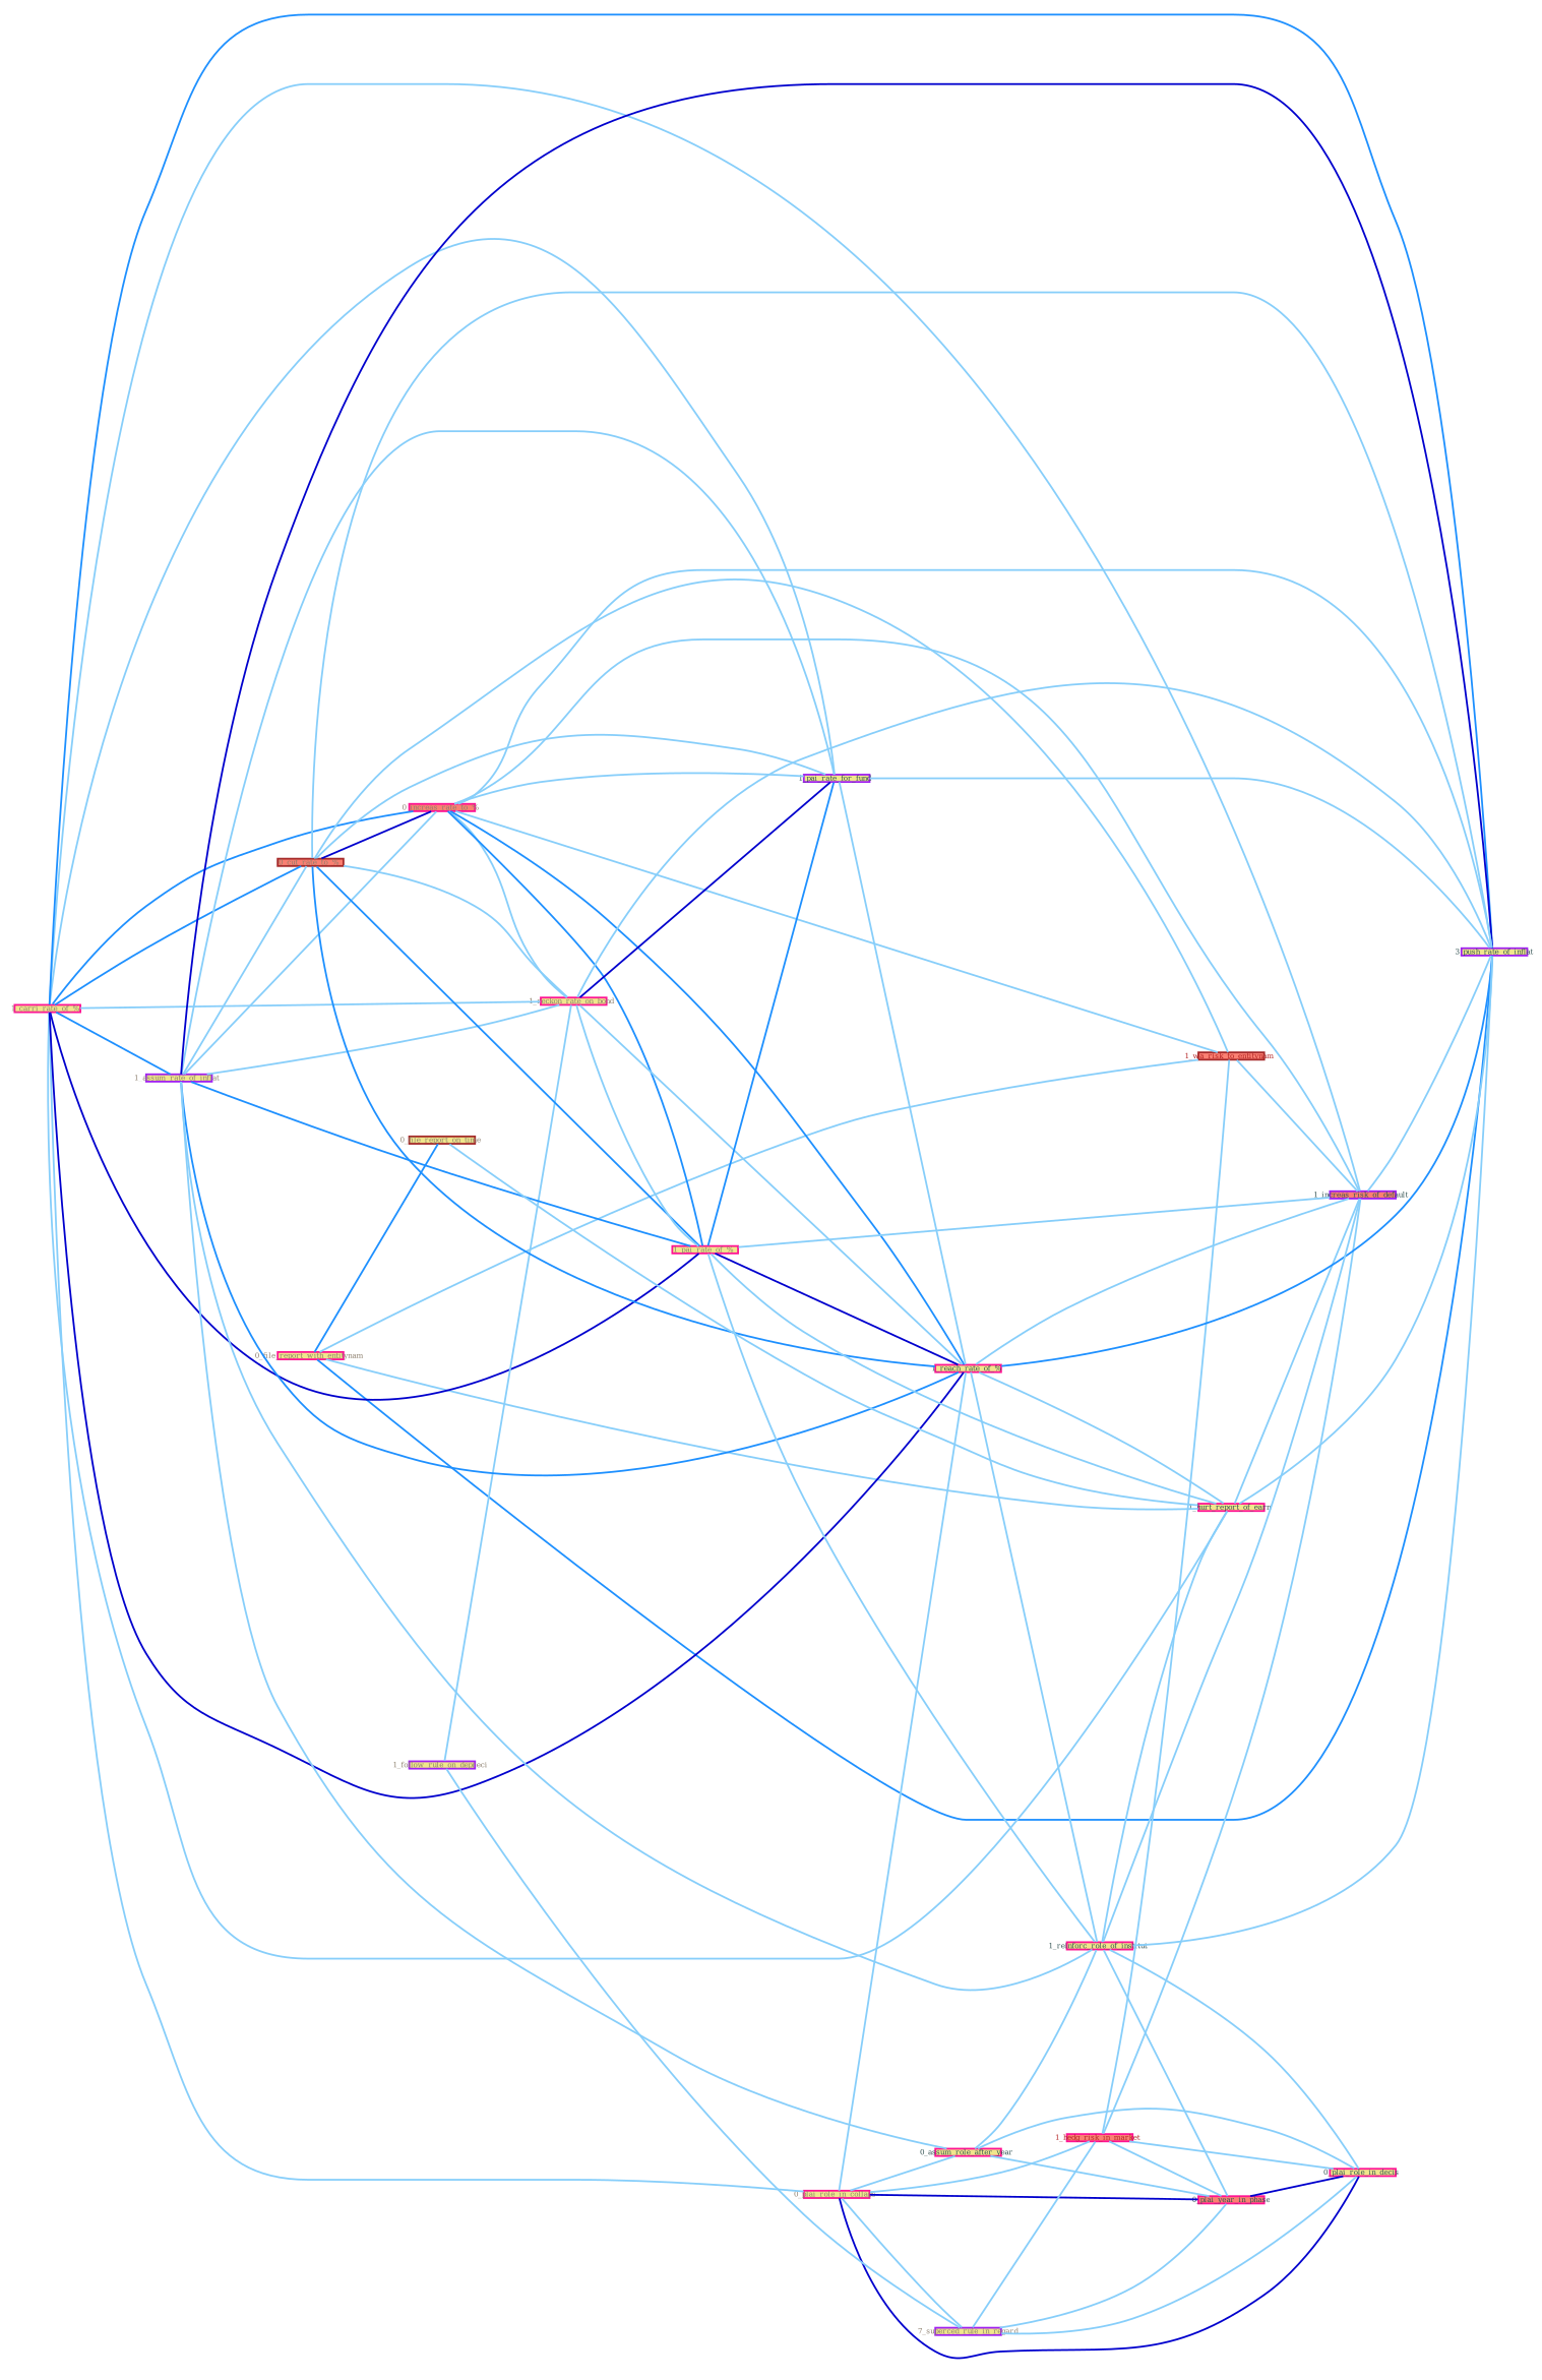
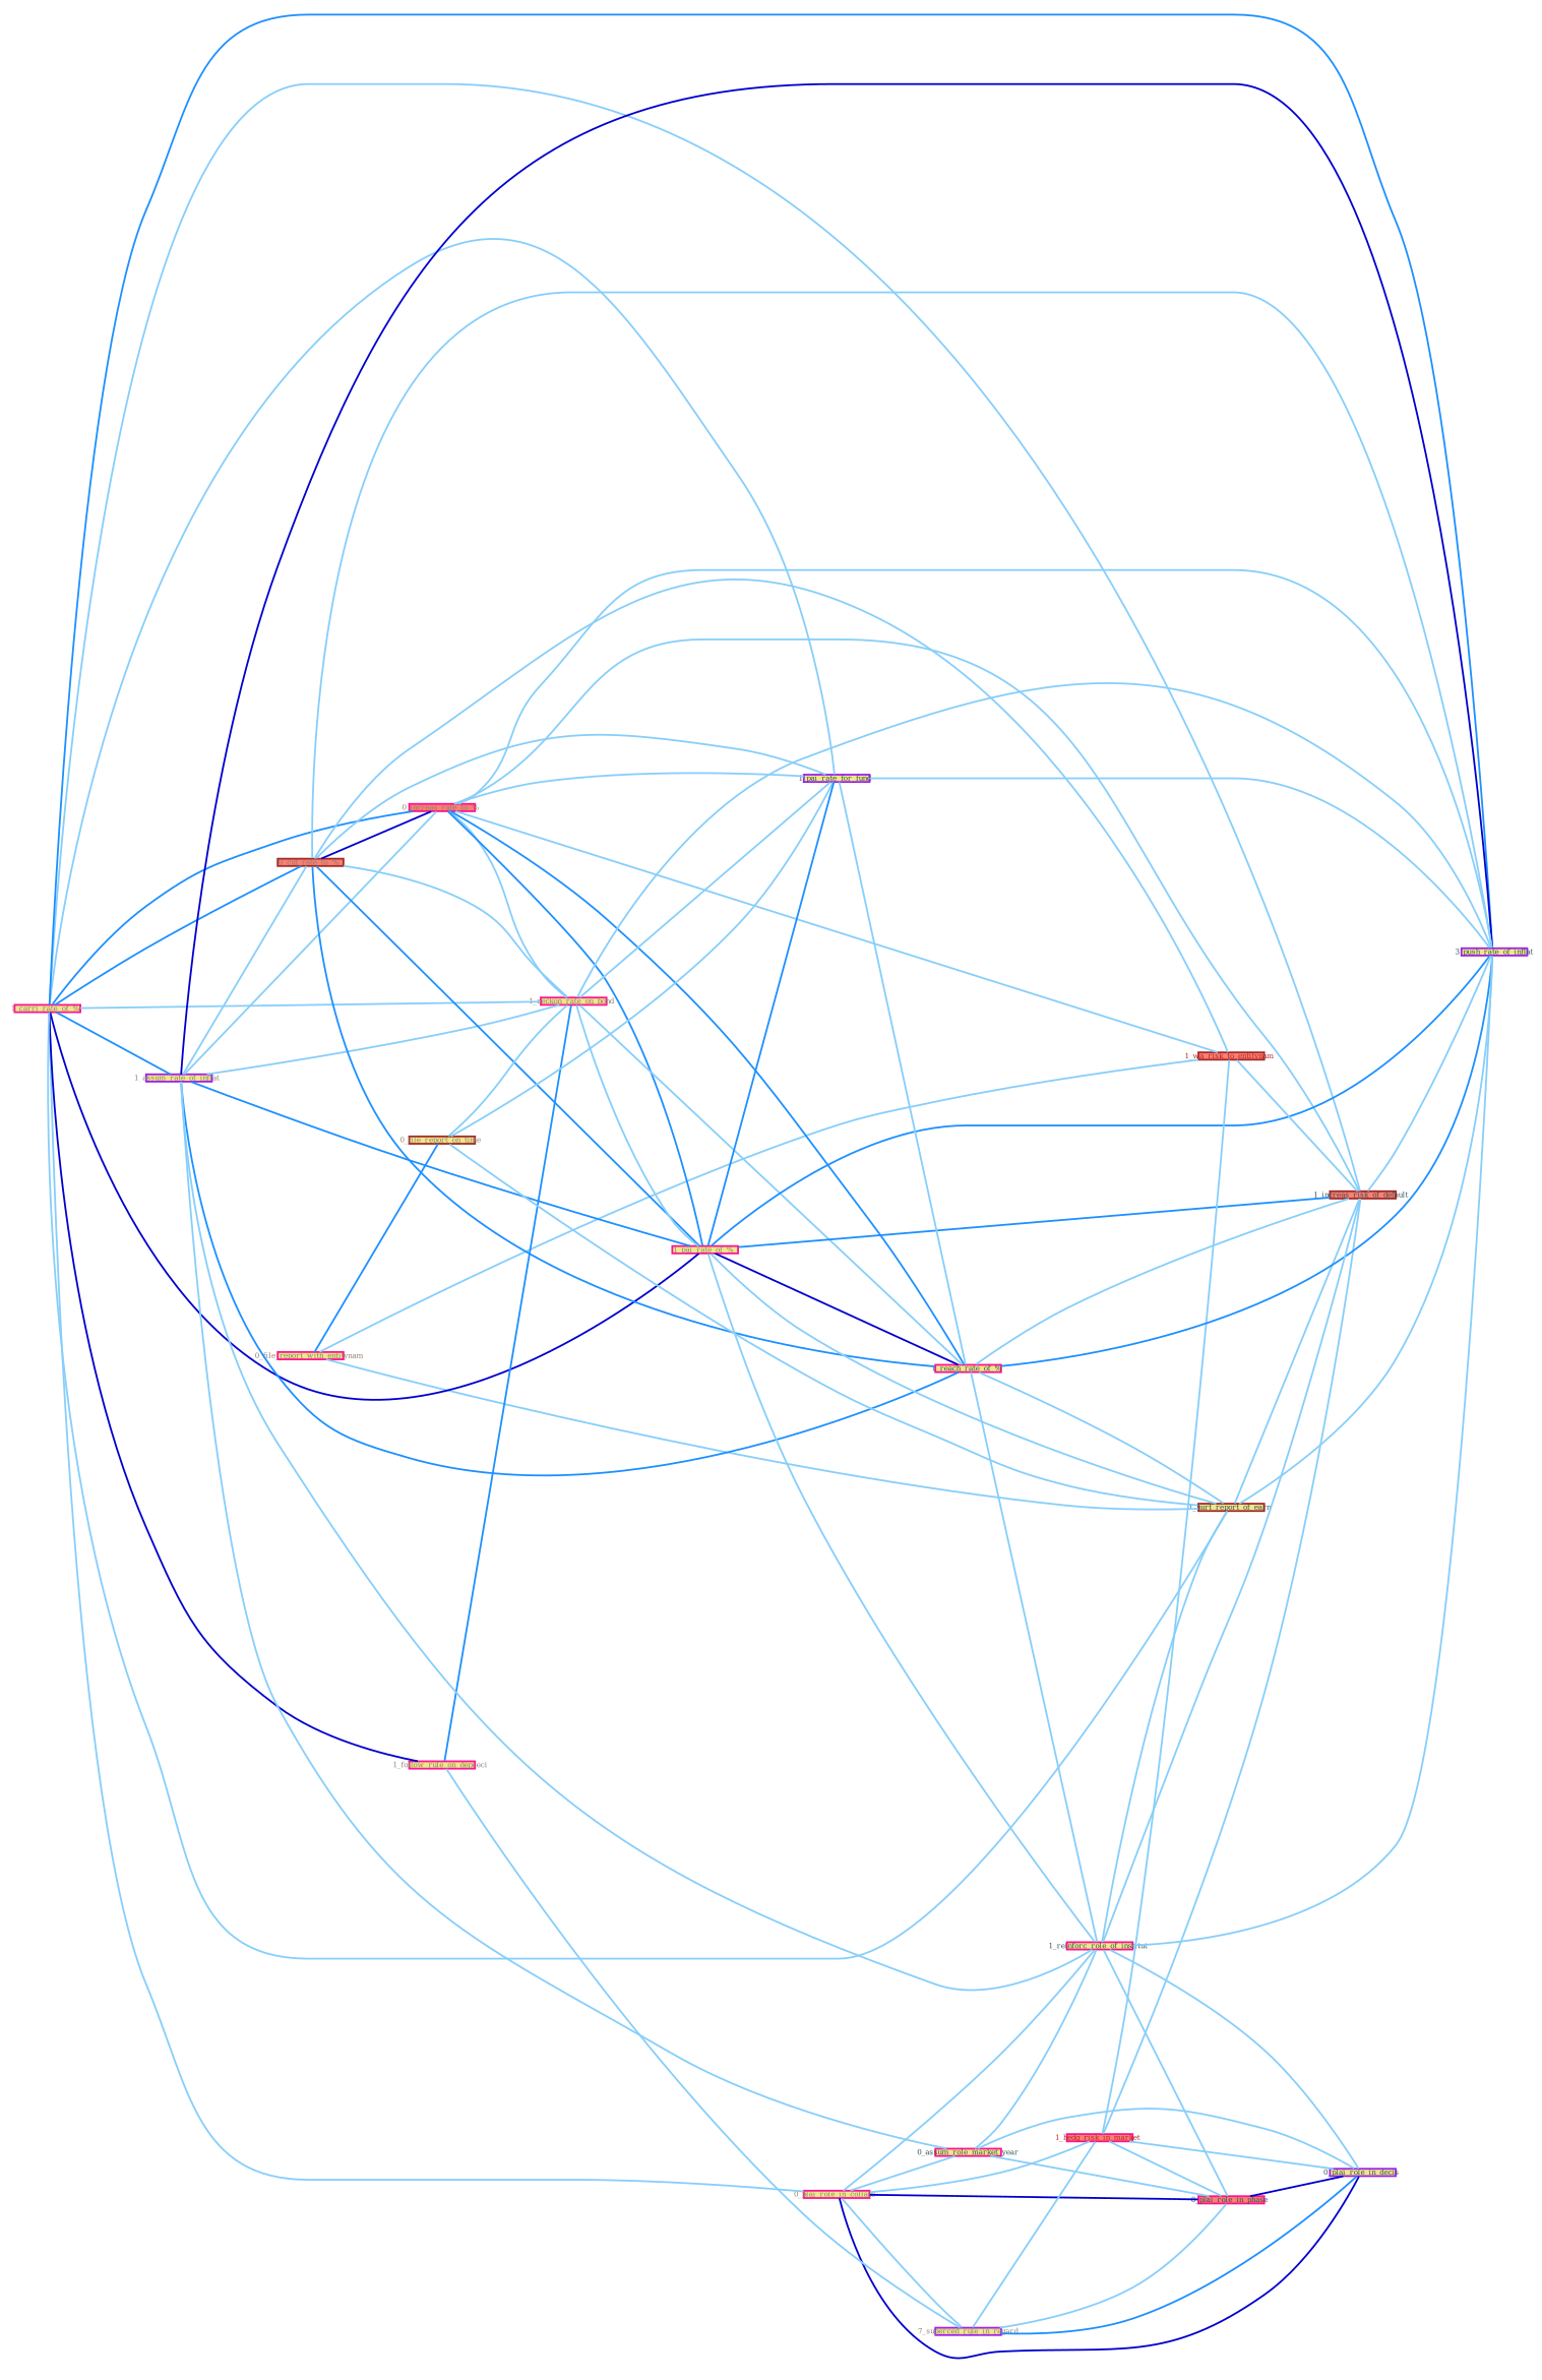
  graph {
    rankdir=LR
    node [color=deeppink fillcolor=khaki fixedsize=true fontcolor="#8b7d6b" fontsize=4 shape=polygon style=filled]
    edge [color="#87cefa" w=1]
    "0_file_report_with_entitynam " [height=.06 width=.5]
    "1_carri_rate_of_% " [height=.06 width=.5]
    "0_plai_role_in_collaps " [height=.06 width=.5]
-   "1_follow_rule_on_depreci " [color=purple height=.06 width=.5]
+   "1_follow_rule_on_depreci " [height=.06 width=.5]
    "1_assum_rate_of_inflat " [color=purple height=.06 width=.5]
    "0_cut_rate_to_% " [color=brown fillcolor=salmon height=.06 width=.5]
    "0_increas_rate_to_% " [fillcolor=salmon height=.06 width=.5]
    "0_file_report_on_time " [color=brown height=.06 width=.5]
    n9 [color=purple height=.06 label="7_superced_rule_in_regard" width=.5]
    "1_reckon_rate_on_bond " [height=.06 width=.5]
    "1_pai_rate_of_% " [height=.06 width=.5]
    "1_hedg_risk_in_market " [fillcolor=salmon fontcolor="#b22222" height=.06 width=.5]
    "1_wa_risk_to_entitynam " [color=brown fillcolor=salmon fontcolor="#b22222" height=.06 width=.5]
-   "1_hurt_report_of_earn " [fontcolor="#2f4f4f" height=.06 width=.5]
+   "1_hurt_report_of_earn " [color=brown fontcolor="#2f4f4f" height=.06 width=.5]
    "1_pai_rate_for_fund " [color=purple fontcolor="#2f4f4f" height=.06 width=.5]
    "1_reach_rate_of_% " [fontcolor="#2f4f4f" height=.06 width=.5]
-   "1_increas_risk_of_default " [color=purple fillcolor=salmon fontcolor="#2f4f4f" height=.06 width=.5]
+   "1_increas_risk_of_default " [color=brown fillcolor=salmon fontcolor="#2f4f4f" height=.06 width=.5]
    n18 [color=purple fontcolor="#2f4f4f" height=.06 label="3_push_rate_of_inflat" width=.5]
    "1_reinforc_role_of_institut " [fontcolor="#2f4f4f" height=.06 width=.5]
-   "0_assum_role_after_year " [fontcolor="#2f4f4f" height=.06 width=.5]
-   "0_plai_role_in_phase " [fillcolor=salmon fontcolor="#2f4f4f" height=.06 width=.5 label="0_plai_year_in_phase"]
-   "0_plai_role_in_decis " [fontcolor="#2f4f4f" height=.06 width=.5]
+   "0_assum_role_after_year " [fontcolor="#2f4f4f" height=.06 width=.5 label="0_assum_role_market_year"]
+   "0_plai_role_in_phase " [fillcolor=salmon fontcolor="#2f4f4f" height=.06 width=.5]
+   "0_plai_role_in_decis " [color=purple fontcolor="#2f4f4f" height=.06 width=.5]
    subgraph sub_1 {
      "0_file_report_with_entitynam "
      "1_carri_rate_of_% "
      "0_plai_role_in_collaps "
      "1_follow_rule_on_depreci "
      "1_assum_rate_of_inflat "
      "0_cut_rate_to_% "
      "0_increas_rate_to_% "
      "0_file_report_on_time "
      n9
      "1_reckon_rate_on_bond "
      "1_pai_rate_of_% "
    }
    subgraph sub_2 {
      "1_hedg_risk_in_market "
      "1_wa_risk_to_entitynam "
    }
    "0_file_report_with_entitynam " -- "0_file_report_on_time " [color="#1e90ff" w=2]
    "0_file_report_with_entitynam " -- "1_wa_risk_to_entitynam "
    "0_file_report_with_entitynam " -- "1_hurt_report_of_earn "
    "1_carri_rate_of_% " -- "0_plai_role_in_collaps "
    "1_carri_rate_of_% " -- "1_assum_rate_of_inflat " [color="#1e90ff" w=2]
    "1_carri_rate_of_% " -- "0_cut_rate_to_% " [color="#1e90ff" w=2]
    "1_carri_rate_of_% " -- "0_increas_rate_to_% " [color="#1e90ff" w=2]
    "1_carri_rate_of_% " -- "1_reckon_rate_on_bond "
    "1_carri_rate_of_% " -- "1_pai_rate_of_% " [color="#0000cd" w=3]
    "1_carri_rate_of_% " -- "1_hurt_report_of_earn "
    "1_carri_rate_of_% " -- "1_pai_rate_for_fund "
-   "1_carri_rate_of_% " -- "1_reach_rate_of_% " [color="#0000cd" w=3]
+   "1_carri_rate_of_% " -- "1_follow_rule_on_depreci " [color="#0000cd" w=3]
    "1_carri_rate_of_% " -- "1_increas_risk_of_default "
    "1_carri_rate_of_% " -- n18 [color="#1e90ff" w=2]
    "0_plai_role_in_collaps " -- n9
    "0_plai_role_in_collaps " -- "1_hedg_risk_in_market "
-   "0_plai_role_in_collaps " -- "1_reach_rate_of_% "
+   "0_plai_role_in_collaps " -- "1_reinforc_role_of_institut "
    "0_plai_role_in_collaps " -- "0_assum_role_after_year "
    "0_plai_role_in_collaps " -- "0_plai_role_in_phase " [color="#0000cd" w=3]
    "0_plai_role_in_collaps " -- "0_plai_role_in_decis " [color="#0000cd" w=3]
    "1_follow_rule_on_depreci " -- n9
-   "1_follow_rule_on_depreci " -- "1_reckon_rate_on_bond "
+   "1_follow_rule_on_depreci " -- "1_reckon_rate_on_bond " [color="#1e90ff"]
    "1_assum_rate_of_inflat " -- "0_cut_rate_to_% "
    "1_assum_rate_of_inflat " -- "0_increas_rate_to_% "
    "1_assum_rate_of_inflat " -- "1_reckon_rate_on_bond "
    "1_assum_rate_of_inflat " -- "1_pai_rate_of_% " [color="#1e90ff" w=2]
-   "1_assum_rate_of_inflat " -- "1_pai_rate_for_fund "
+   "0_file_report_on_time " -- "1_pai_rate_for_fund "
    "1_assum_rate_of_inflat " -- "1_reach_rate_of_% " [color="#1e90ff" w=2]
    "1_assum_rate_of_inflat " -- n18 [color="#0000cd" w=3]
    "1_assum_rate_of_inflat " -- "1_reinforc_role_of_institut "
    "1_assum_rate_of_inflat " -- "0_assum_role_after_year "
    "0_cut_rate_to_% " -- "0_increas_rate_to_% " [color="#0000cd" w=3]
    "0_cut_rate_to_% " -- "1_reckon_rate_on_bond "
    "0_cut_rate_to_% " -- "1_pai_rate_of_% " [color="#1e90ff" w=2]
    "0_cut_rate_to_% " -- "1_wa_risk_to_entitynam "
    "0_cut_rate_to_% " -- "1_pai_rate_for_fund "
    "0_cut_rate_to_% " -- "1_reach_rate_of_% " [color="#1e90ff" w=2]
    "0_cut_rate_to_% " -- n18
    "0_increas_rate_to_% " -- "1_reckon_rate_on_bond "
    "0_increas_rate_to_% " -- "1_pai_rate_of_% " [color="#1e90ff" w=2]
    "0_increas_rate_to_% " -- "1_wa_risk_to_entitynam "
    "0_increas_rate_to_% " -- "1_pai_rate_for_fund "
    "0_increas_rate_to_% " -- "1_reach_rate_of_% " [color="#1e90ff" w=2]
    "0_increas_rate_to_% " -- "1_increas_risk_of_default "
    "0_increas_rate_to_% " -- n18
+   "0_file_report_on_time " -- "1_reckon_rate_on_bond "
    "0_file_report_on_time " -- "1_hurt_report_of_earn "
    n9 -- "1_hedg_risk_in_market "
    n9 -- "0_plai_role_in_phase "
-   n9 -- "0_plai_role_in_decis "
+   n9 -- "0_plai_role_in_decis " [color="#1e90ff"]
    "1_reckon_rate_on_bond " -- "1_pai_rate_of_% "
-   "1_reckon_rate_on_bond " -- "1_pai_rate_for_fund " [color="#0000cd"]
+   "1_reckon_rate_on_bond " -- "1_pai_rate_for_fund "
    "1_reckon_rate_on_bond " -- "1_reach_rate_of_% "
    "1_reckon_rate_on_bond " -- n18
    "1_pai_rate_of_% " -- "1_hurt_report_of_earn "
    "1_pai_rate_of_% " -- "1_pai_rate_for_fund " [color="#1e90ff" w=2]
    "1_pai_rate_of_% " -- "1_reach_rate_of_% " [color="#0000cd" w=3]
-   "1_pai_rate_of_% " -- "1_increas_risk_of_default "
-   "0_file_report_with_entitynam " -- n18 [color="#1e90ff" w=2]
+   "1_pai_rate_of_% " -- "1_increas_risk_of_default " [color="#1e90ff"]
+   "1_pai_rate_of_% " -- n18 [color="#1e90ff" w=2]
    "1_pai_rate_of_% " -- "1_reinforc_role_of_institut "
    "1_hedg_risk_in_market " -- "1_wa_risk_to_entitynam "
    "1_hedg_risk_in_market " -- "1_increas_risk_of_default "
    "1_hedg_risk_in_market " -- "0_plai_role_in_phase "
    "1_hedg_risk_in_market " -- "0_plai_role_in_decis "
    "1_wa_risk_to_entitynam " -- "1_increas_risk_of_default "
    "1_hurt_report_of_earn " -- "1_increas_risk_of_default "
    "1_hurt_report_of_earn " -- n18
    "1_pai_rate_for_fund " -- "1_reach_rate_of_% "
    "1_pai_rate_for_fund " -- n18
    "1_reach_rate_of_% " -- "1_hurt_report_of_earn "
    "1_reach_rate_of_% " -- "1_increas_risk_of_default "
    "1_reach_rate_of_% " -- n18 [color="#1e90ff" w=2]
    "1_reach_rate_of_% " -- "1_reinforc_role_of_institut "
    "1_increas_risk_of_default " -- n18
    "1_reinforc_role_of_institut " -- "1_hurt_report_of_earn "
    "1_reinforc_role_of_institut " -- "1_increas_risk_of_default "
    "1_reinforc_role_of_institut " -- n18
    "1_reinforc_role_of_institut " -- "0_plai_role_in_phase "
    "1_reinforc_role_of_institut " -- "0_plai_role_in_decis "
    "0_assum_role_after_year " -- "1_reinforc_role_of_institut "
    "0_assum_role_after_year " -- "0_plai_role_in_phase "
    "0_assum_role_after_year " -- "0_plai_role_in_decis "
    "0_plai_role_in_phase " -- "0_plai_role_in_decis " [color="#0000cd" w=3]
  }
